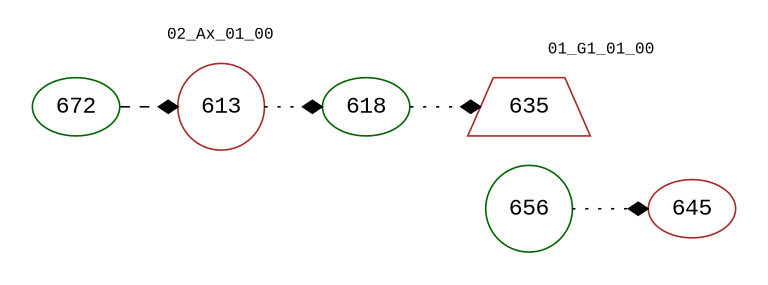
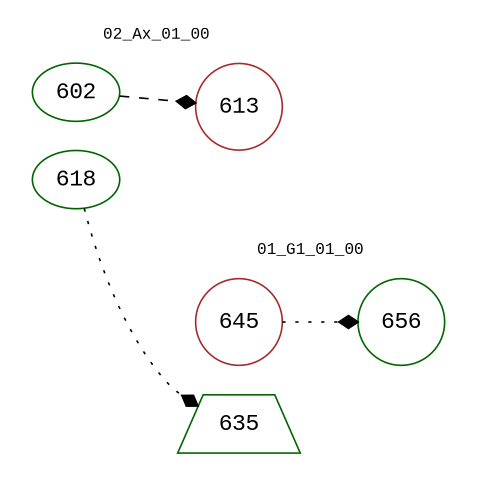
  digraph {
    fontname="Liberation Mono"
    rankdir=LR
    node [color=brown fontname="Liberation Mono" shape=ellipse]
    edge [arrowhead=diamond color=black fontname="Liberation Mono" style=dotted]
    n1 [label=613 shape=circle]
-   n2 [color=darkgreen label=672]
+   n2 [color=darkgreen label=602]
    n3 [color=darkgreen label=618]
-   n4 [label=645]
-   n5 [label=635 shape=trapezium]
+   n4 [label=645 shape=circle]
+   n5 [color=darkgreen label=635 shape=trapezium]
    n6 [color=darkgreen label=656 shape=circle]
    subgraph cluster_1 {
      color=white
      fontsize=10
      label="02_Ax_01_00"
      n1
      n2
      n3
    }
    subgraph cluster_2 {
      color=white
      fontsize=10
      label="01_G1_01_00"
      n4
      n5
      n6
    }
-   n1 -> n3
    n2 -> n1 [style=dashed]
    n3 -> n5
-   n6 -> n4
+   n4 -> n6
  }
